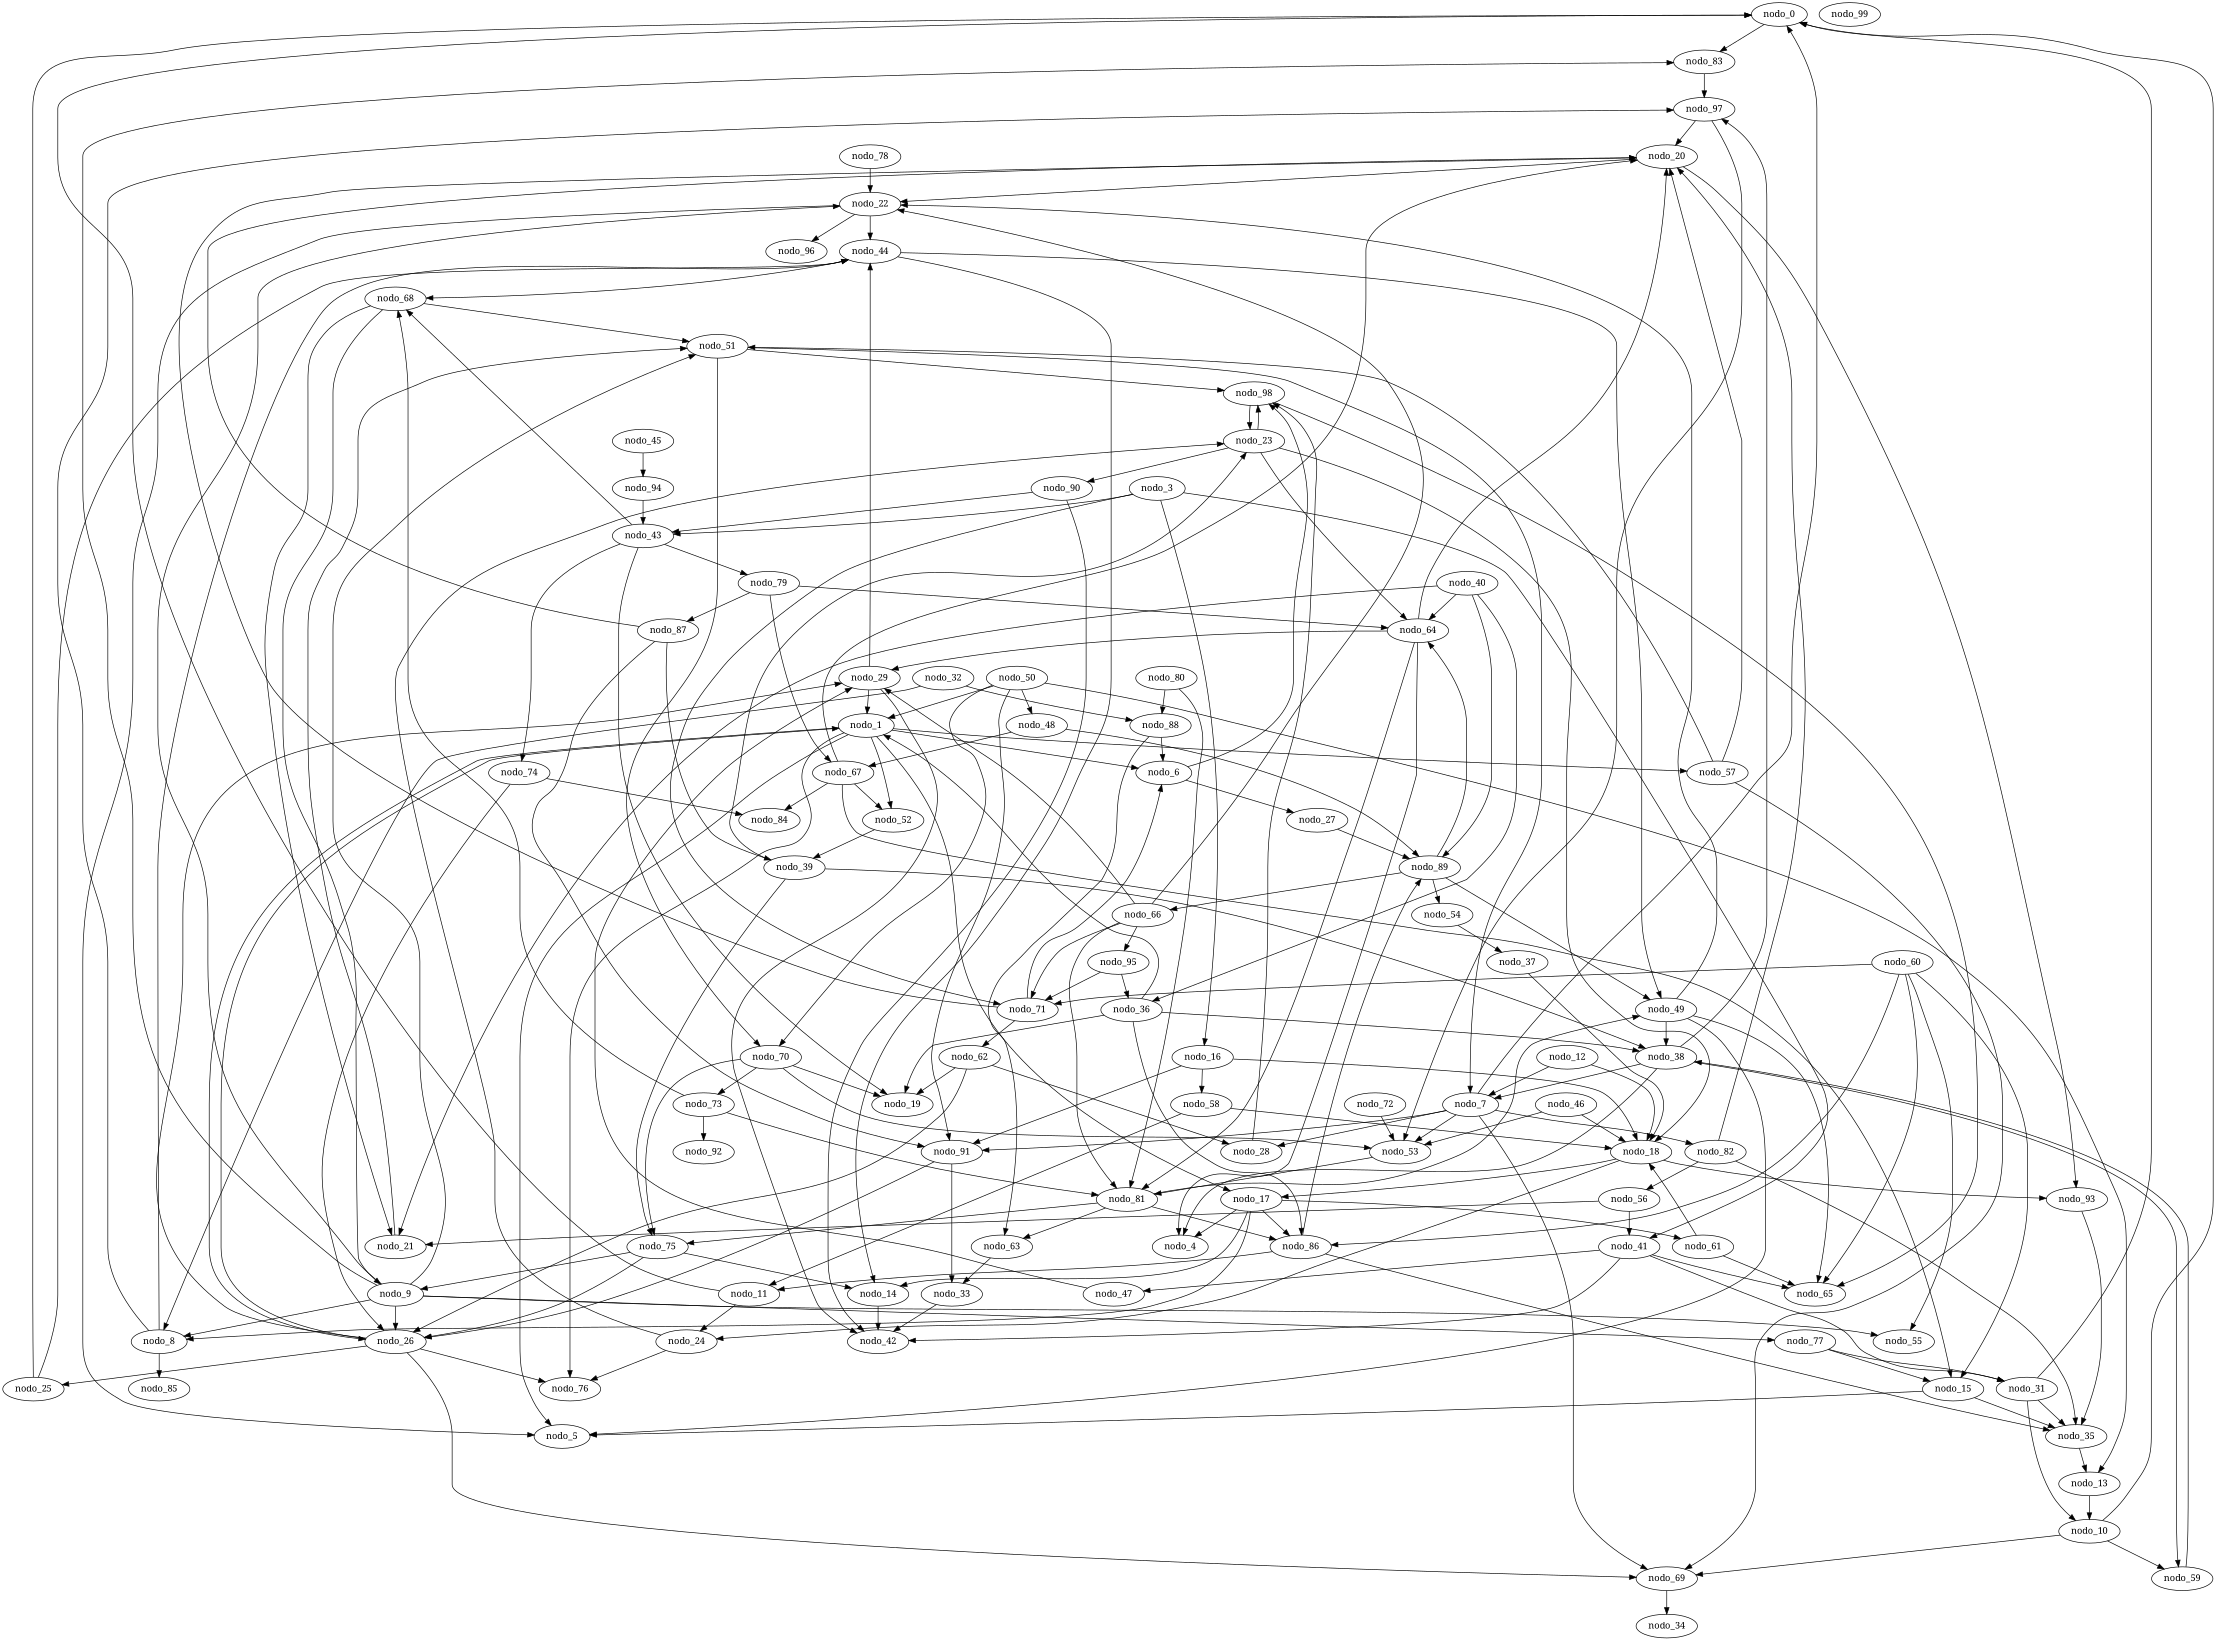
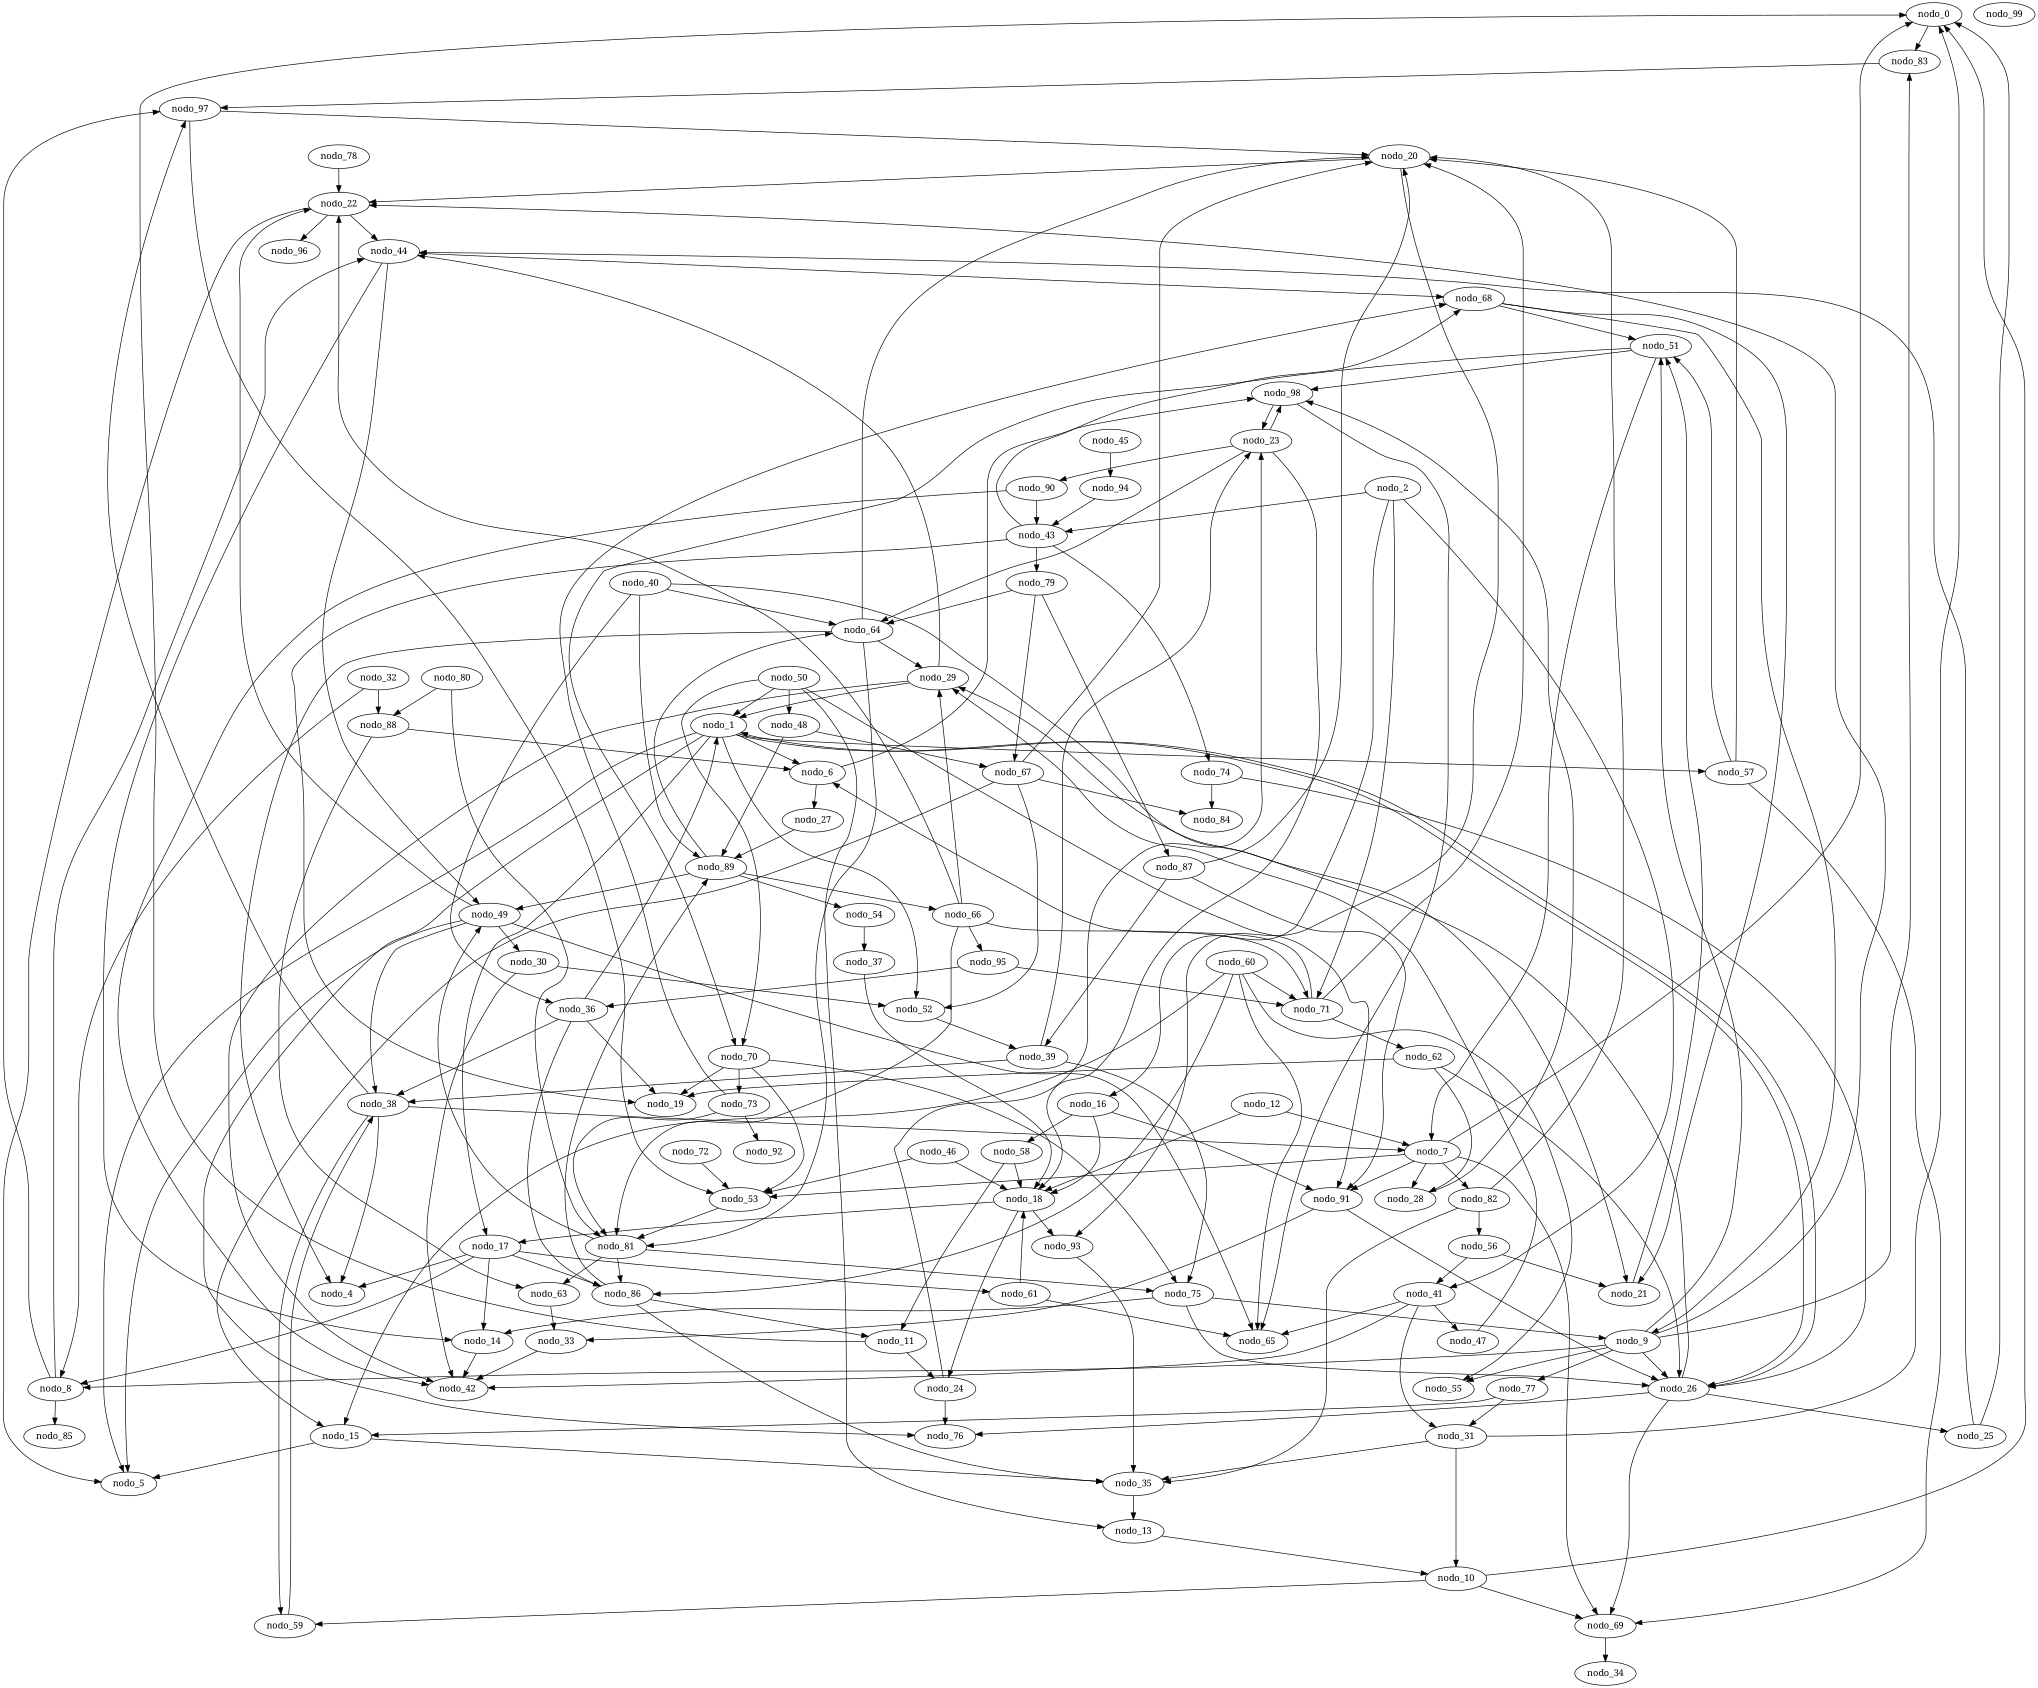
  digraph {
    fontname="Noto Serif"
    node [fontname="Noto Serif"]
    edge [fontname="Noto Serif"]
    nodo_0
    nodo_83
    nodo_97
    nodo_1
    nodo_5
    nodo_6
    nodo_17
    nodo_26
    nodo_52
    nodo_57
    nodo_76
    nodo_27
    nodo_98
    nodo_8
    nodo_14
    nodo_4
    nodo_61
    nodo_86
    nodo_69
    nodo_25
    nodo_29
    nodo_39
    nodo_51
    nodo_20
    nodo_23
    nodo_38
    nodo_75
-   nodo_3
+   nodo_3 [label=nodo_2]
    nodo_16
    nodo_41
    nodo_43
    nodo_71
    nodo_91
    nodo_18
    nodo_58
    nodo_42
    nodo_31
    nodo_47
    nodo_65
    nodo_19
    nodo_68
    nodo_74
    nodo_79
    nodo_62
    nodo_89
    nodo_7
    nodo_28
    nodo_53
    nodo_82
    nodo_81
    nodo_34
    nodo_35
    nodo_56
    nodo_33
    nodo_44
    nodo_85
    nodo_49
    nodo_9
    nodo_22
    nodo_55
    nodo_77
    nodo_96
    nodo_70
    nodo_15
    nodo_10
    nodo_59
    nodo_11
    nodo_24
    nodo_12
    nodo_93
    nodo_13
    nodo_21
    nodo_64
    nodo_90
    nodo_54
    nodo_66
+   nodo_30
    nodo_32
    nodo_88
    nodo_63
    nodo_36
    nodo_37
    nodo_40
    nodo_84
    nodo_67
    nodo_87
    nodo_45
    nodo_94
    nodo_46
    nodo_48
    nodo_50
    nodo_73
    nodo_60
    nodo_95
    nodo_92
    nodo_72
    nodo_78
    nodo_80
    nodo_99
    nodo_0 -> nodo_83
    nodo_83 -> nodo_97
    nodo_97 -> nodo_20
    nodo_97 -> nodo_53
    nodo_1 -> nodo_5
    nodo_1 -> nodo_6
    nodo_1 -> nodo_17
    nodo_1 -> nodo_26
    nodo_1 -> nodo_52
    nodo_1 -> nodo_57
    nodo_1 -> nodo_76
    nodo_6 -> nodo_27
    nodo_6 -> nodo_98
    nodo_17 -> nodo_8
    nodo_17 -> nodo_14
    nodo_17 -> nodo_4
    nodo_17 -> nodo_61
    nodo_17 -> nodo_86
    nodo_26 -> nodo_1
    nodo_26 -> nodo_76
    nodo_26 -> nodo_69
    nodo_26 -> nodo_25
    nodo_26 -> nodo_29
    nodo_52 -> nodo_39
    nodo_57 -> nodo_69
    nodo_57 -> nodo_51
    nodo_57 -> nodo_20
    nodo_27 -> nodo_89
    nodo_98 -> nodo_23
    nodo_98 -> nodo_65
    nodo_8 -> nodo_97
    nodo_8 -> nodo_44
    nodo_8 -> nodo_85
    nodo_14 -> nodo_42
    nodo_61 -> nodo_18
    nodo_61 -> nodo_65
    nodo_86 -> nodo_89
    nodo_86 -> nodo_35
    nodo_86 -> nodo_11
    nodo_69 -> nodo_34
    nodo_25 -> nodo_0
    nodo_25 -> nodo_44
    nodo_29 -> nodo_1
    nodo_29 -> nodo_42
    nodo_29 -> nodo_44
    nodo_39 -> nodo_23
    nodo_39 -> nodo_38
    nodo_39 -> nodo_75
    nodo_51 -> nodo_98
    nodo_51 -> nodo_7
    nodo_51 -> nodo_70
    nodo_20 -> nodo_22
    nodo_20 -> nodo_93
    nodo_23 -> nodo_98
    nodo_23 -> nodo_18
    nodo_23 -> nodo_64
    nodo_23 -> nodo_90
    nodo_38 -> nodo_97
    nodo_38 -> nodo_4
    nodo_38 -> nodo_7
    nodo_38 -> nodo_59
    nodo_75 -> nodo_26
    nodo_75 -> nodo_14
    nodo_75 -> nodo_9
    nodo_3 -> nodo_16
    nodo_3 -> nodo_41
    nodo_3 -> nodo_43
    nodo_3 -> nodo_71
    nodo_16 -> nodo_91
    nodo_16 -> nodo_18
    nodo_16 -> nodo_58
    nodo_41 -> nodo_42
    nodo_41 -> nodo_31
    nodo_41 -> nodo_47
    nodo_41 -> nodo_65
    nodo_43 -> nodo_19
    nodo_43 -> nodo_68
    nodo_43 -> nodo_74
    nodo_43 -> nodo_79
    nodo_71 -> nodo_6
    nodo_71 -> nodo_20
    nodo_71 -> nodo_62
    nodo_91 -> nodo_26
    nodo_91 -> nodo_33
    nodo_18 -> nodo_17
    nodo_18 -> nodo_24
    nodo_18 -> nodo_93
    nodo_58 -> nodo_18
    nodo_58 -> nodo_11
    nodo_31 -> nodo_0
    nodo_31 -> nodo_35
    nodo_31 -> nodo_10
    nodo_47 -> nodo_29
    nodo_68 -> nodo_51
    nodo_68 -> nodo_9
    nodo_68 -> nodo_21
    nodo_74 -> nodo_26
    nodo_74 -> nodo_84
    nodo_79 -> nodo_64
    nodo_79 -> nodo_67
    nodo_79 -> nodo_87
    nodo_62 -> nodo_26
    nodo_62 -> nodo_19
    nodo_62 -> nodo_28
    nodo_89 -> nodo_49
    nodo_89 -> nodo_64
    nodo_89 -> nodo_54
    nodo_89 -> nodo_66
    nodo_7 -> nodo_0
    nodo_7 -> nodo_69
    nodo_7 -> nodo_91
    nodo_7 -> nodo_28
    nodo_7 -> nodo_53
    nodo_7 -> nodo_82
    nodo_28 -> nodo_98
    nodo_53 -> nodo_81
    nodo_82 -> nodo_20
    nodo_82 -> nodo_35
    nodo_82 -> nodo_56
    nodo_81 -> nodo_86
    nodo_81 -> nodo_75
    nodo_81 -> nodo_49
    nodo_81 -> nodo_63
    nodo_35 -> nodo_13
    nodo_56 -> nodo_41
    nodo_56 -> nodo_21
    nodo_33 -> nodo_42
    nodo_44 -> nodo_14
    nodo_44 -> nodo_68
    nodo_44 -> nodo_49
    nodo_49 -> nodo_5
    nodo_49 -> nodo_38
    nodo_49 -> nodo_65
    nodo_49 -> nodo_22
+   nodo_49 -> nodo_30
    nodo_9 -> nodo_83
    nodo_9 -> nodo_26
    nodo_9 -> nodo_8
    nodo_9 -> nodo_51
    nodo_9 -> nodo_22
    nodo_9 -> nodo_55
    nodo_9 -> nodo_77
    nodo_22 -> nodo_5
    nodo_22 -> nodo_44
    nodo_22 -> nodo_96
    nodo_77 -> nodo_31
    nodo_77 -> nodo_15
    nodo_70 -> nodo_75
    nodo_70 -> nodo_19
    nodo_70 -> nodo_53
    nodo_70 -> nodo_73
    nodo_15 -> nodo_5
    nodo_15 -> nodo_35
    nodo_10 -> nodo_0
    nodo_10 -> nodo_69
    nodo_10 -> nodo_59
    nodo_59 -> nodo_38
    nodo_11 -> nodo_0
    nodo_11 -> nodo_24
    nodo_24 -> nodo_76
    nodo_24 -> nodo_23
    nodo_12 -> nodo_18
    nodo_12 -> nodo_7
    nodo_93 -> nodo_35
    nodo_13 -> nodo_10
    nodo_21 -> nodo_51
    nodo_64 -> nodo_4
    nodo_64 -> nodo_29
    nodo_64 -> nodo_20
    nodo_64 -> nodo_81
    nodo_90 -> nodo_43
    nodo_90 -> nodo_42
    nodo_54 -> nodo_37
    nodo_66 -> nodo_29
    nodo_66 -> nodo_71
    nodo_66 -> nodo_81
    nodo_66 -> nodo_22
    nodo_66 -> nodo_95
+   nodo_30 -> nodo_52
+   nodo_30 -> nodo_42
    nodo_32 -> nodo_8
    nodo_32 -> nodo_88
    nodo_88 -> nodo_6
    nodo_88 -> nodo_63
    nodo_63 -> nodo_33
    nodo_36 -> nodo_1
    nodo_36 -> nodo_86
    nodo_36 -> nodo_38
    nodo_36 -> nodo_19
    nodo_37 -> nodo_18
    nodo_40 -> nodo_89
    nodo_40 -> nodo_21
    nodo_40 -> nodo_64
    nodo_40 -> nodo_36
    nodo_67 -> nodo_52
    nodo_67 -> nodo_20
    nodo_67 -> nodo_15
    nodo_67 -> nodo_84
    nodo_87 -> nodo_39
    nodo_87 -> nodo_20
    nodo_87 -> nodo_91
    nodo_45 -> nodo_94
    nodo_94 -> nodo_43
    nodo_46 -> nodo_18
    nodo_46 -> nodo_53
    nodo_48 -> nodo_89
    nodo_48 -> nodo_67
    nodo_50 -> nodo_1
    nodo_50 -> nodo_91
    nodo_50 -> nodo_70
    nodo_50 -> nodo_13
    nodo_50 -> nodo_48
    nodo_73 -> nodo_68
    nodo_73 -> nodo_81
    nodo_73 -> nodo_92
    nodo_60 -> nodo_86
    nodo_60 -> nodo_71
    nodo_60 -> nodo_65
    nodo_60 -> nodo_55
    nodo_60 -> nodo_15
    nodo_95 -> nodo_71
    nodo_95 -> nodo_36
    nodo_72 -> nodo_53
    nodo_78 -> nodo_22
    nodo_80 -> nodo_81
    nodo_80 -> nodo_88
  }
